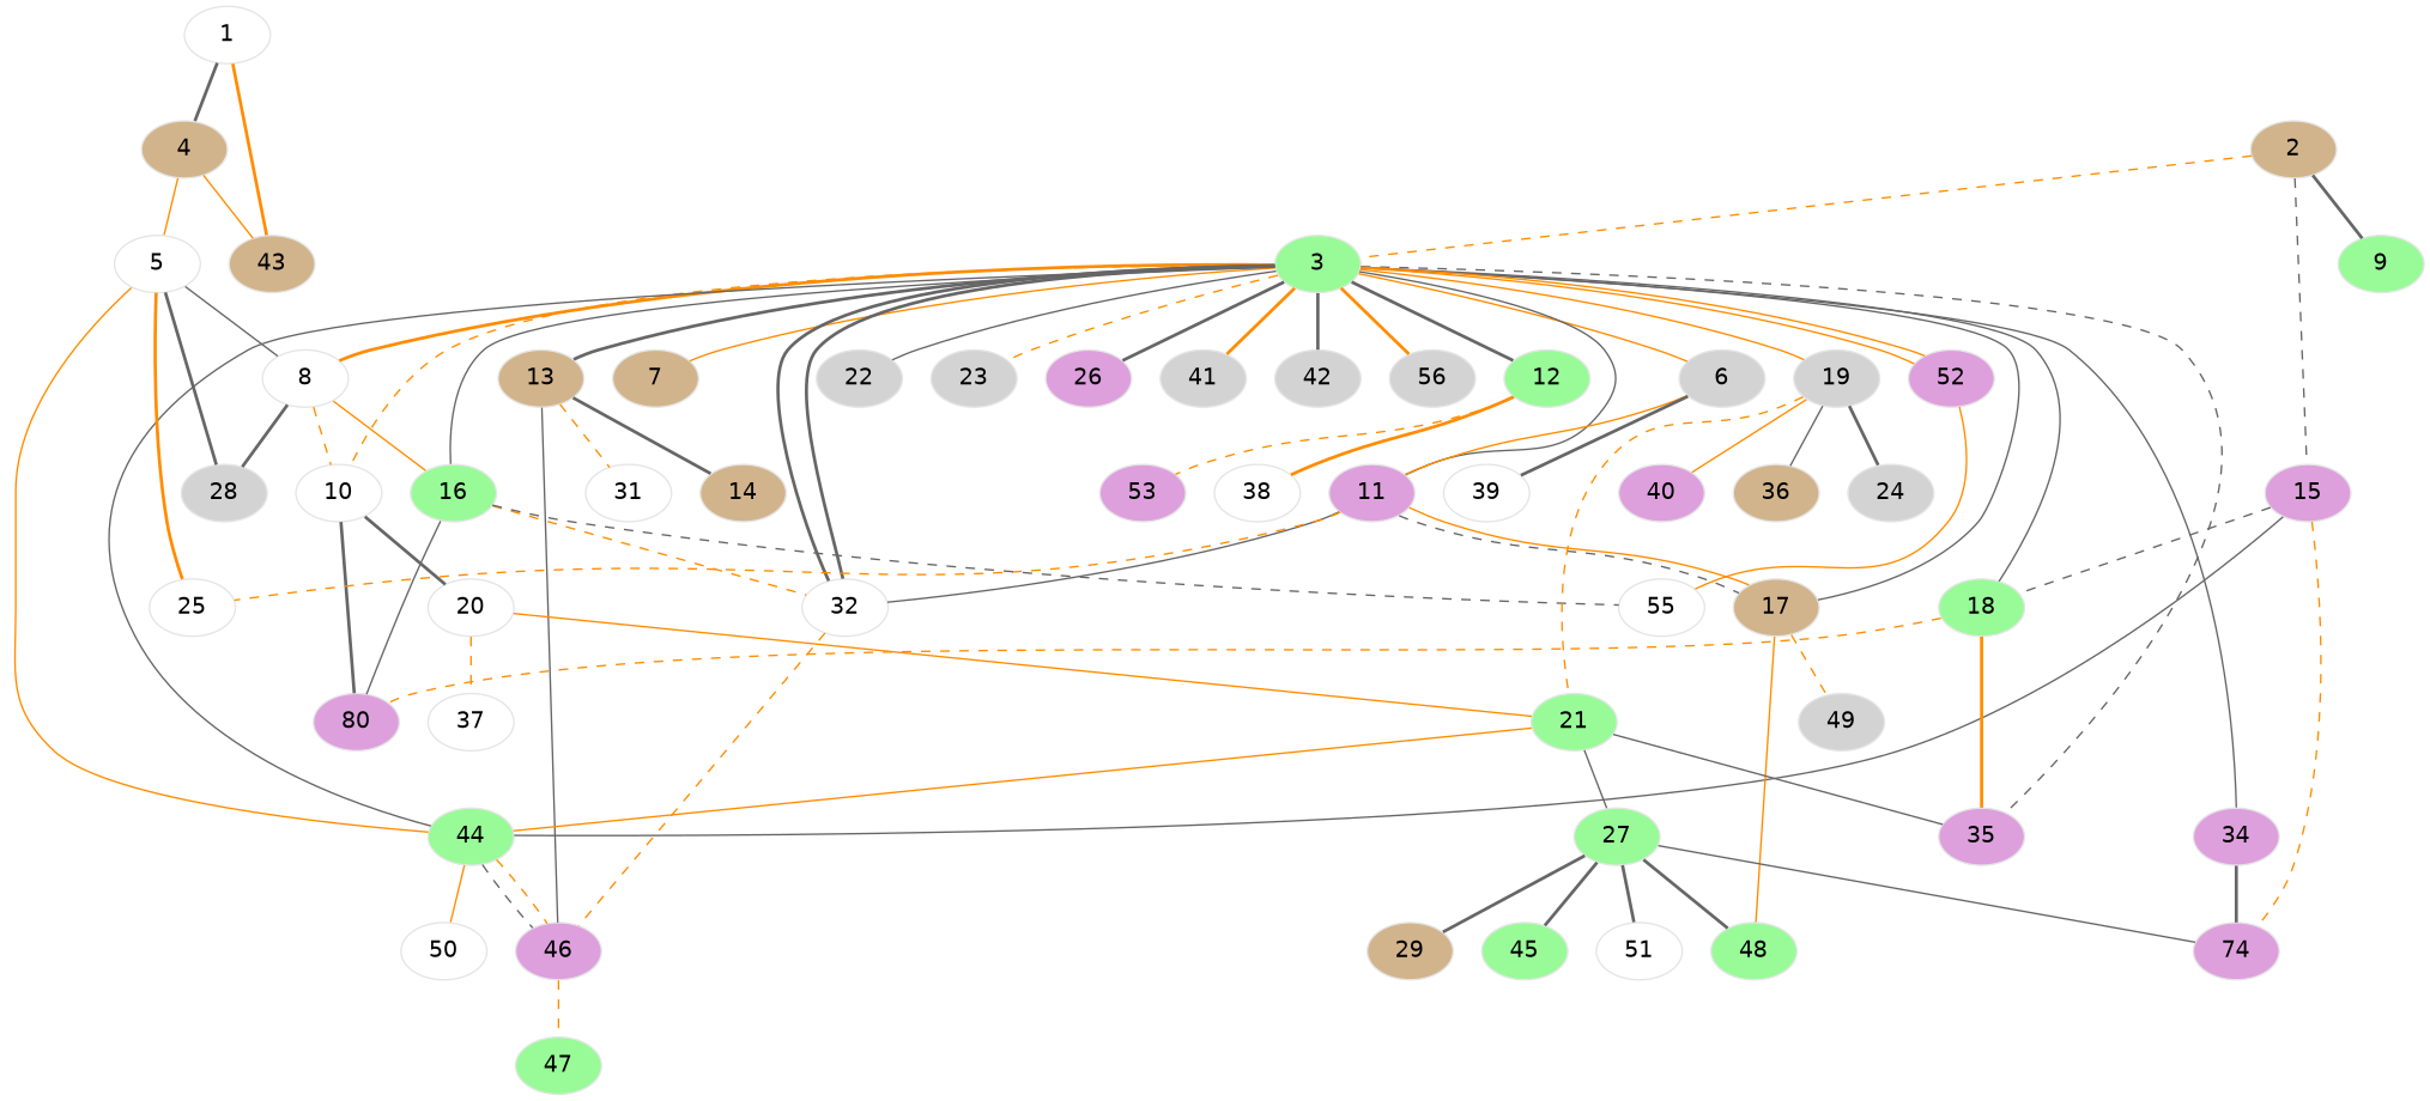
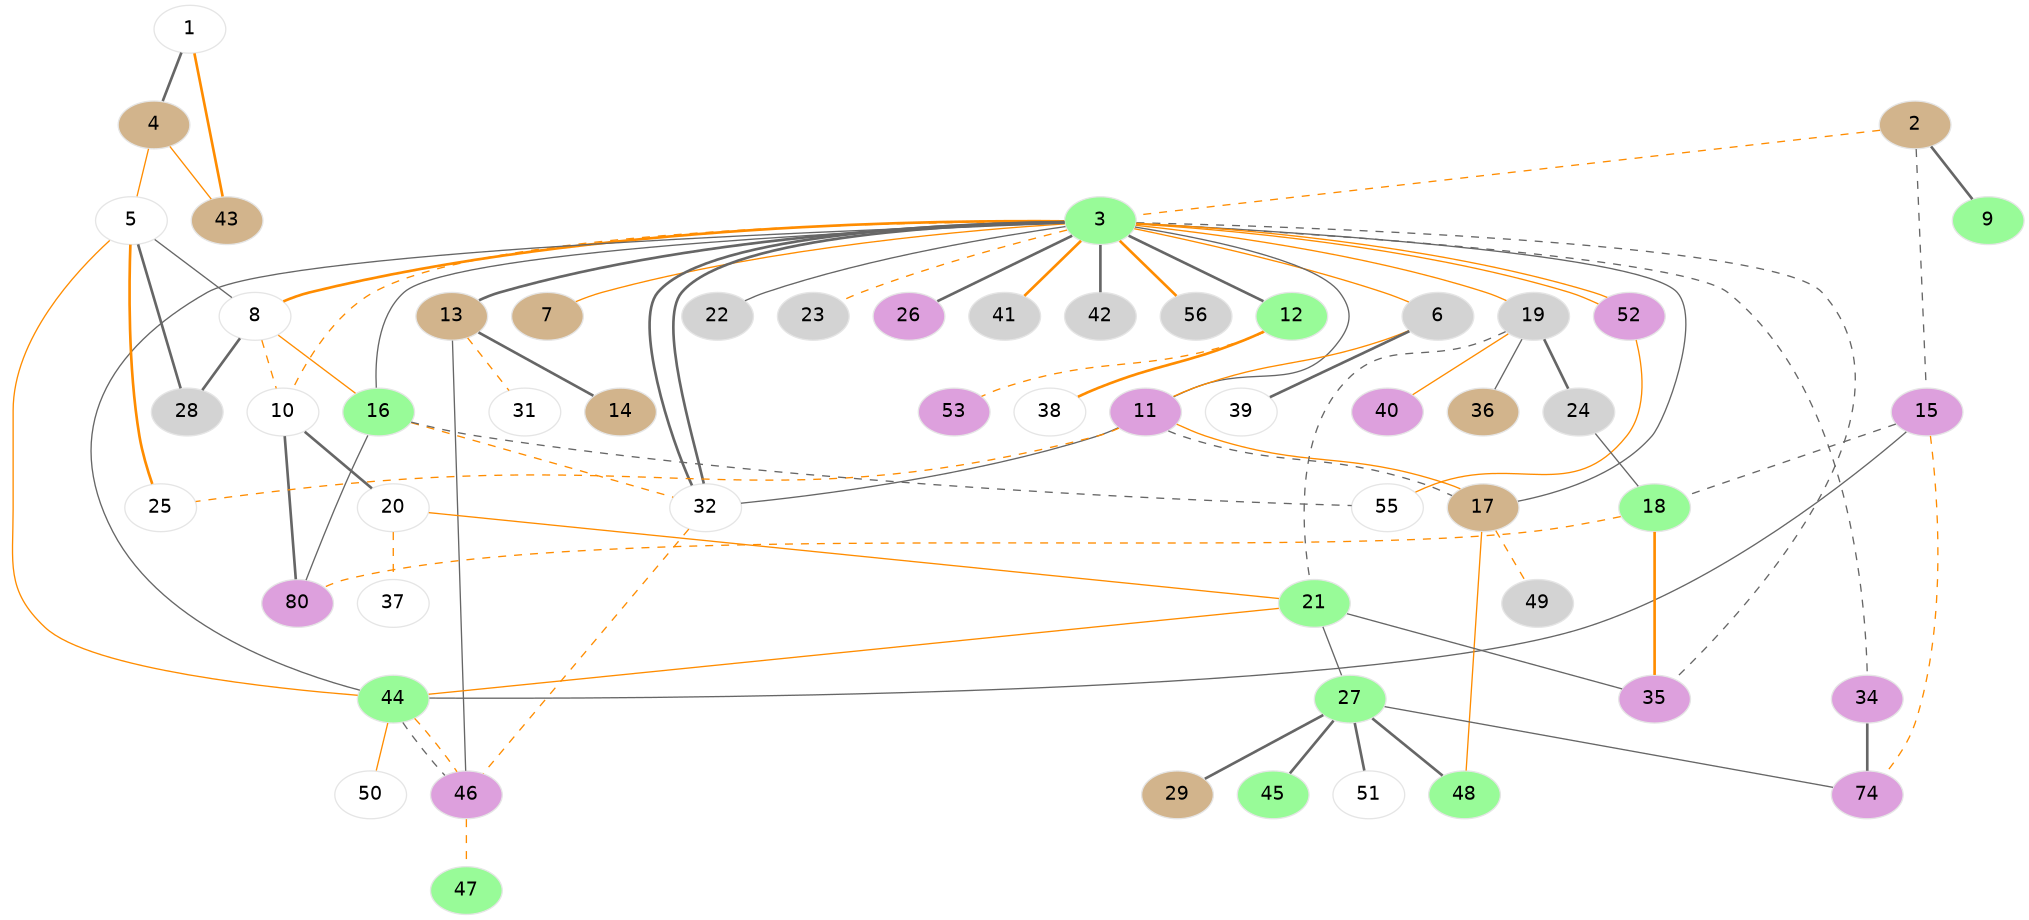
  graph {
    fontname="DejaVu Sans"
    node [color=gray90 fillcolor=white fontname="DejaVu Sans" style=filled]
    edge [color=gray40 fontname="DejaVu Sans" style=solid]
    4 [fillcolor=tan]
    1
    43 [fillcolor=tan]
    2 [fillcolor=tan]
    3 [fillcolor=palegreen]
    9 [fillcolor=palegreen]
    15 [fillcolor=plum]
    5
    6 [fillcolor=lightgrey]
    7 [fillcolor=tan]
    8
    10
    11 [fillcolor=plum]
    12 [fillcolor=palegreen]
    13 [fillcolor=tan]
    16 [fillcolor=palegreen]
    17 [fillcolor=tan]
    18 [fillcolor=palegreen]
    19 [fillcolor=lightgrey]
    22 [fillcolor=lightgrey]
    23 [fillcolor=lightgrey]
    26 [fillcolor=plum]
    32
    34 [fillcolor=plum]
    35 [fillcolor=plum]
    41 [fillcolor=lightgrey]
    42 [fillcolor=lightgrey]
    44 [fillcolor=palegreen]
    52 [fillcolor=plum]
    56 [fillcolor=lightgrey]
    n31 [fillcolor=plum label=74]
    39
    28 [fillcolor=lightgrey]
    20
    n35 [fillcolor=plum label=80]
    25
    38
    53 [fillcolor=plum]
    14 [fillcolor=tan]
    31
    46 [fillcolor=plum]
    55
    48 [fillcolor=palegreen]
    49 [fillcolor=lightgrey]
    21 [fillcolor=palegreen]
    24 [fillcolor=lightgrey]
    36 [fillcolor=tan]
    40 [fillcolor=plum]
    50
    37
    47 [fillcolor=palegreen]
    27 [fillcolor=palegreen]
    29 [fillcolor=tan]
    45 [fillcolor=palegreen]
    51
    4 -- 43 [color=darkorange]
    4 -- 5 [color=darkorange]
    1 -- 4 [style=bold]
    1 -- 43 [color=darkorange style=bold]
    2 -- 3 [color=darkorange style=dashed]
    2 -- 9 [style=bold]
    2 -- 15 [style=dashed]
    3 -- 6 [color=darkorange]
    3 -- 7 [color=darkorange]
    3 -- 8 [color=darkorange style=bold]
    3 -- 10 [color=darkorange style=dashed]
    3 -- 11
    3 -- 12 [style=bold]
    3 -- 13 [style=bold]
    3 -- 16
    3 -- 17
-   3 -- 18
+   24 -- 18
    3 -- 19 [color=darkorange]
    3 -- 22
    3 -- 23 [color=darkorange style=dashed]
    3 -- 26 [style=bold]
    3 -- 32 [style=bold]
    3 -- 32 [style=bold]
-   3 -- 34
+   3 -- 34 [style=dashed]
    3 -- 35 [style=dashed]
    3 -- 41 [color=darkorange style=bold]
    3 -- 42 [style=bold]
    3 -- 44
    3 -- 52 [color=darkorange]
    3 -- 52 [color=darkorange]
    3 -- 56 [color=darkorange style=bold]
    15 -- 18 [style=dashed]
    15 -- 44
    15 -- n31 [color=darkorange style=dashed]
    5 -- 8
    5 -- 44 [color=darkorange]
    5 -- 28 [style=bold]
    5 -- 25 [color=darkorange style=bold]
    6 -- 11 [color=darkorange]
    6 -- 39 [style=bold]
    8 -- 10 [color=darkorange style=dashed]
    8 -- 16 [color=darkorange]
    8 -- 28 [style=bold]
    10 -- 20 [style=bold]
    10 -- n35 [style=bold]
    11 -- 17 [style=dashed]
    11 -- 17 [color=darkorange]
    11 -- 32
    11 -- 25 [color=darkorange style=dashed]
    12 -- 38 [color=darkorange style=bold]
    12 -- 53 [color=darkorange style=dashed]
    13 -- 14 [style=bold]
    13 -- 31 [color=darkorange style=dashed]
    13 -- 46
    16 -- 32 [color=darkorange style=dashed]
    16 -- n35
    16 -- 55 [style=dashed]
    17 -- 48 [color=darkorange]
    17 -- 49 [color=darkorange style=dashed]
    18 -- 35 [color=darkorange style=bold]
    18 -- n35 [color=darkorange style=dashed]
-   19 -- 21 [color=darkorange style=dashed]
+   19 -- 21 [style=dashed]
    19 -- 24 [style=bold]
    19 -- 36
    19 -- 40 [color=darkorange]
    32 -- 46 [color=darkorange style=dashed]
    34 -- n31 [style=bold]
    44 -- 46 [style=dashed]
    44 -- 46 [color=darkorange style=dashed]
    44 -- 50 [color=darkorange]
    52 -- 55 [color=darkorange]
    20 -- 21 [color=darkorange]
    20 -- 37 [color=darkorange style=dashed]
    46 -- 47 [color=darkorange style=dashed]
    21 -- 35
    21 -- 44 [color=darkorange]
    21 -- 27
    27 -- n31
    27 -- 48 [style=bold]
    27 -- 29 [style=bold]
    27 -- 45 [style=bold]
    27 -- 51 [style=bold]
  }
